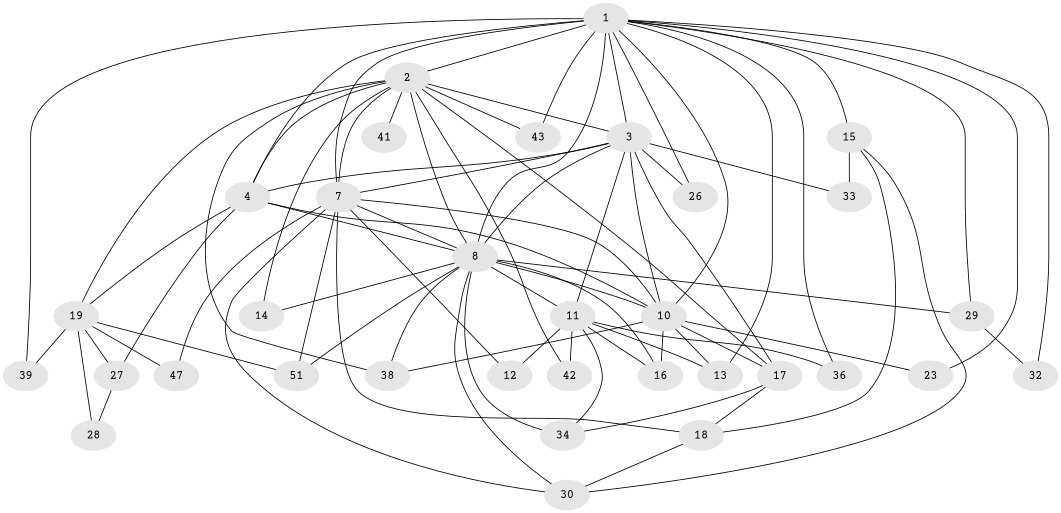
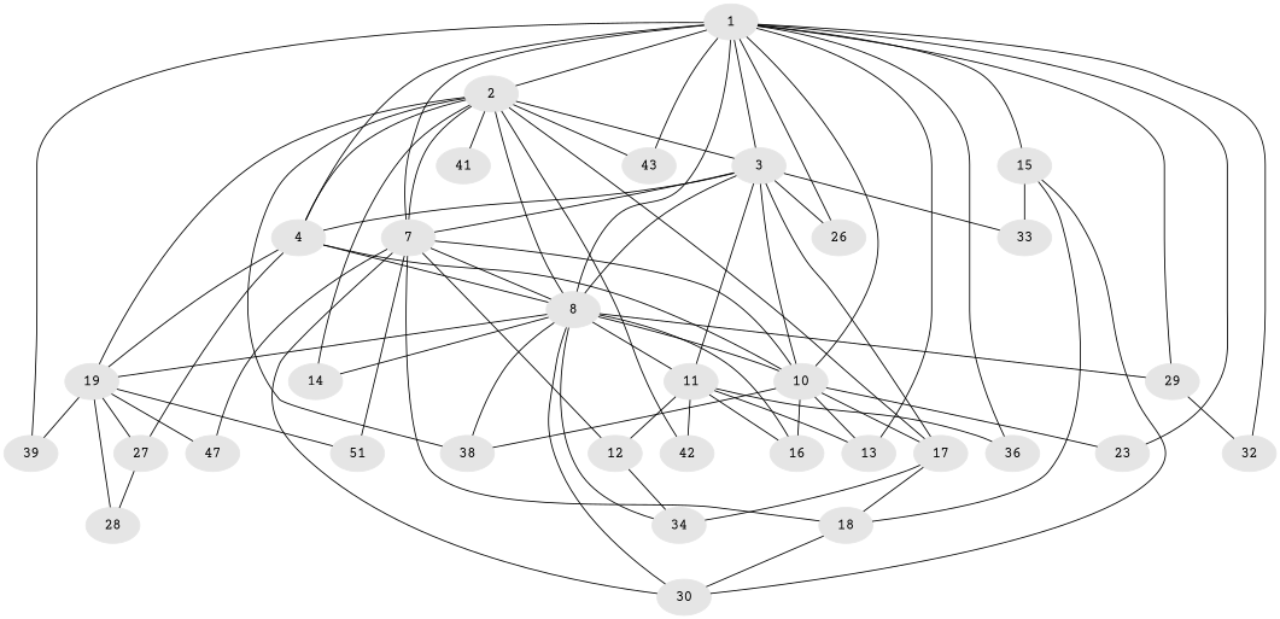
  graph {
    fontname="Courier Prime"
    node [color=gray90 fontname="Courier Prime" style=filled]
    edge [fontname="Courier Prime"]
    1 [super="+5"]
    2 [super="+6"]
    3 [super="+20"]
    4
    7 [super="+9"]
    8 [super="+44"]
    10 [super="+49"]
    13 [super="+48"]
    15 [super="+40"]
    23 [super="+25"]
    26
    29
    32
    36 [super="+46"]
    39
    43
    14
    17 [super="+24"]
    19 [super="+22"]
    41
    42
    38
    11
    33
    27
    12
    18 [super="+21"]
    30 [super="+37"]
    47
    51
    16 [super="+31"]
    34 [super="+45"]
    28
    1 -- 2 [weight=4]
    1 -- 3 [weight=2]
    1 -- 4 [weight=2]
    1 -- 7 [weight=4]
    1 -- 8 [weight=2]
    1 -- 10 [weight=2]
    1 -- 13
    1 -- 15 [weight=2]
    1 -- 23 [weight=2]
    1 -- 26
    1 -- 29
    1 -- 32
    1 -- 36 [weight=2]
    1 -- 39
    1 -- 43
    2 -- 3 [weight=2]
    2 -- 4 [weight=2]
    2 -- 7 [weight=4]
    2 -- 8 [weight=3]
    2 -- 43
    2 -- 14
    2 -- 17
    2 -- 19
    2 -- 41 [weight=2]
    2 -- 42
    2 -- 38 [weight=2]
    3 -- 4 [weight=2]
    3 -- 7 [weight=2]
    3 -- 8
    3 -- 10
    3 -- 26
    3 -- 17
    3 -- 11
    3 -- 33
    4 -- 8
    4 -- 10
    4 -- 19
    4 -- 27
    7 -- 8 [weight=2]
    7 -- 10 [weight=2]
    7 -- 12
    7 -- 18
    7 -- 30
    7 -- 47
    7 -- 51
    8 -- 10
    8 -- 29
    8 -- 14
-   8 -- 51
+   8 -- 19
    8 -- 38
    8 -- 11
    8 -- 30
    8 -- 16 [weight=2]
    8 -- 34
    10 -- 13
    10 -- 23
    10 -- 17
    10 -- 38
    10 -- 16
    15 -- 33
    15 -- 18
    15 -- 30
    29 -- 32
    17 -- 18
    17 -- 34
    19 -- 39
    19 -- 27
    19 -- 47
    19 -- 51
    19 -- 28
    11 -- 13
    11 -- 36
    11 -- 42
    11 -- 12
    11 -- 16
-   11 -- 34
+   12 -- 34
    27 -- 28
    18 -- 30
  }
